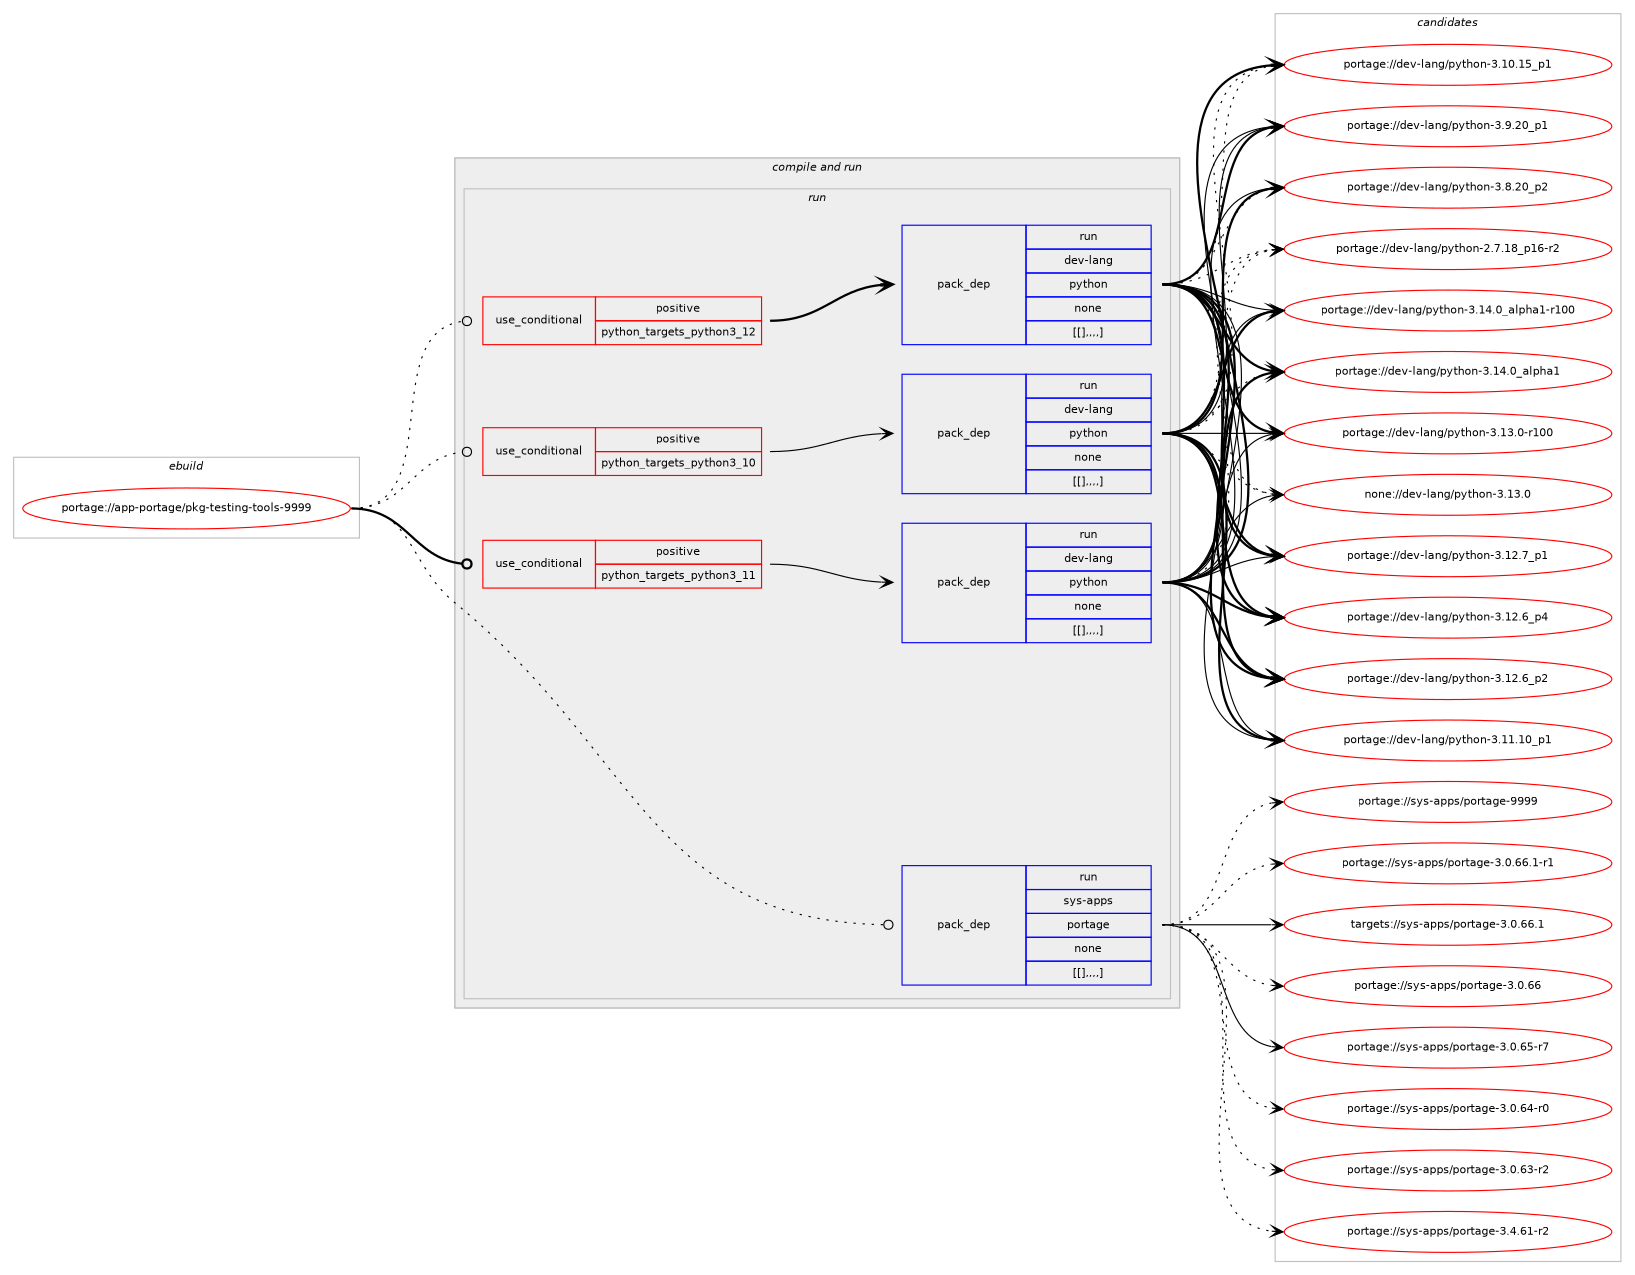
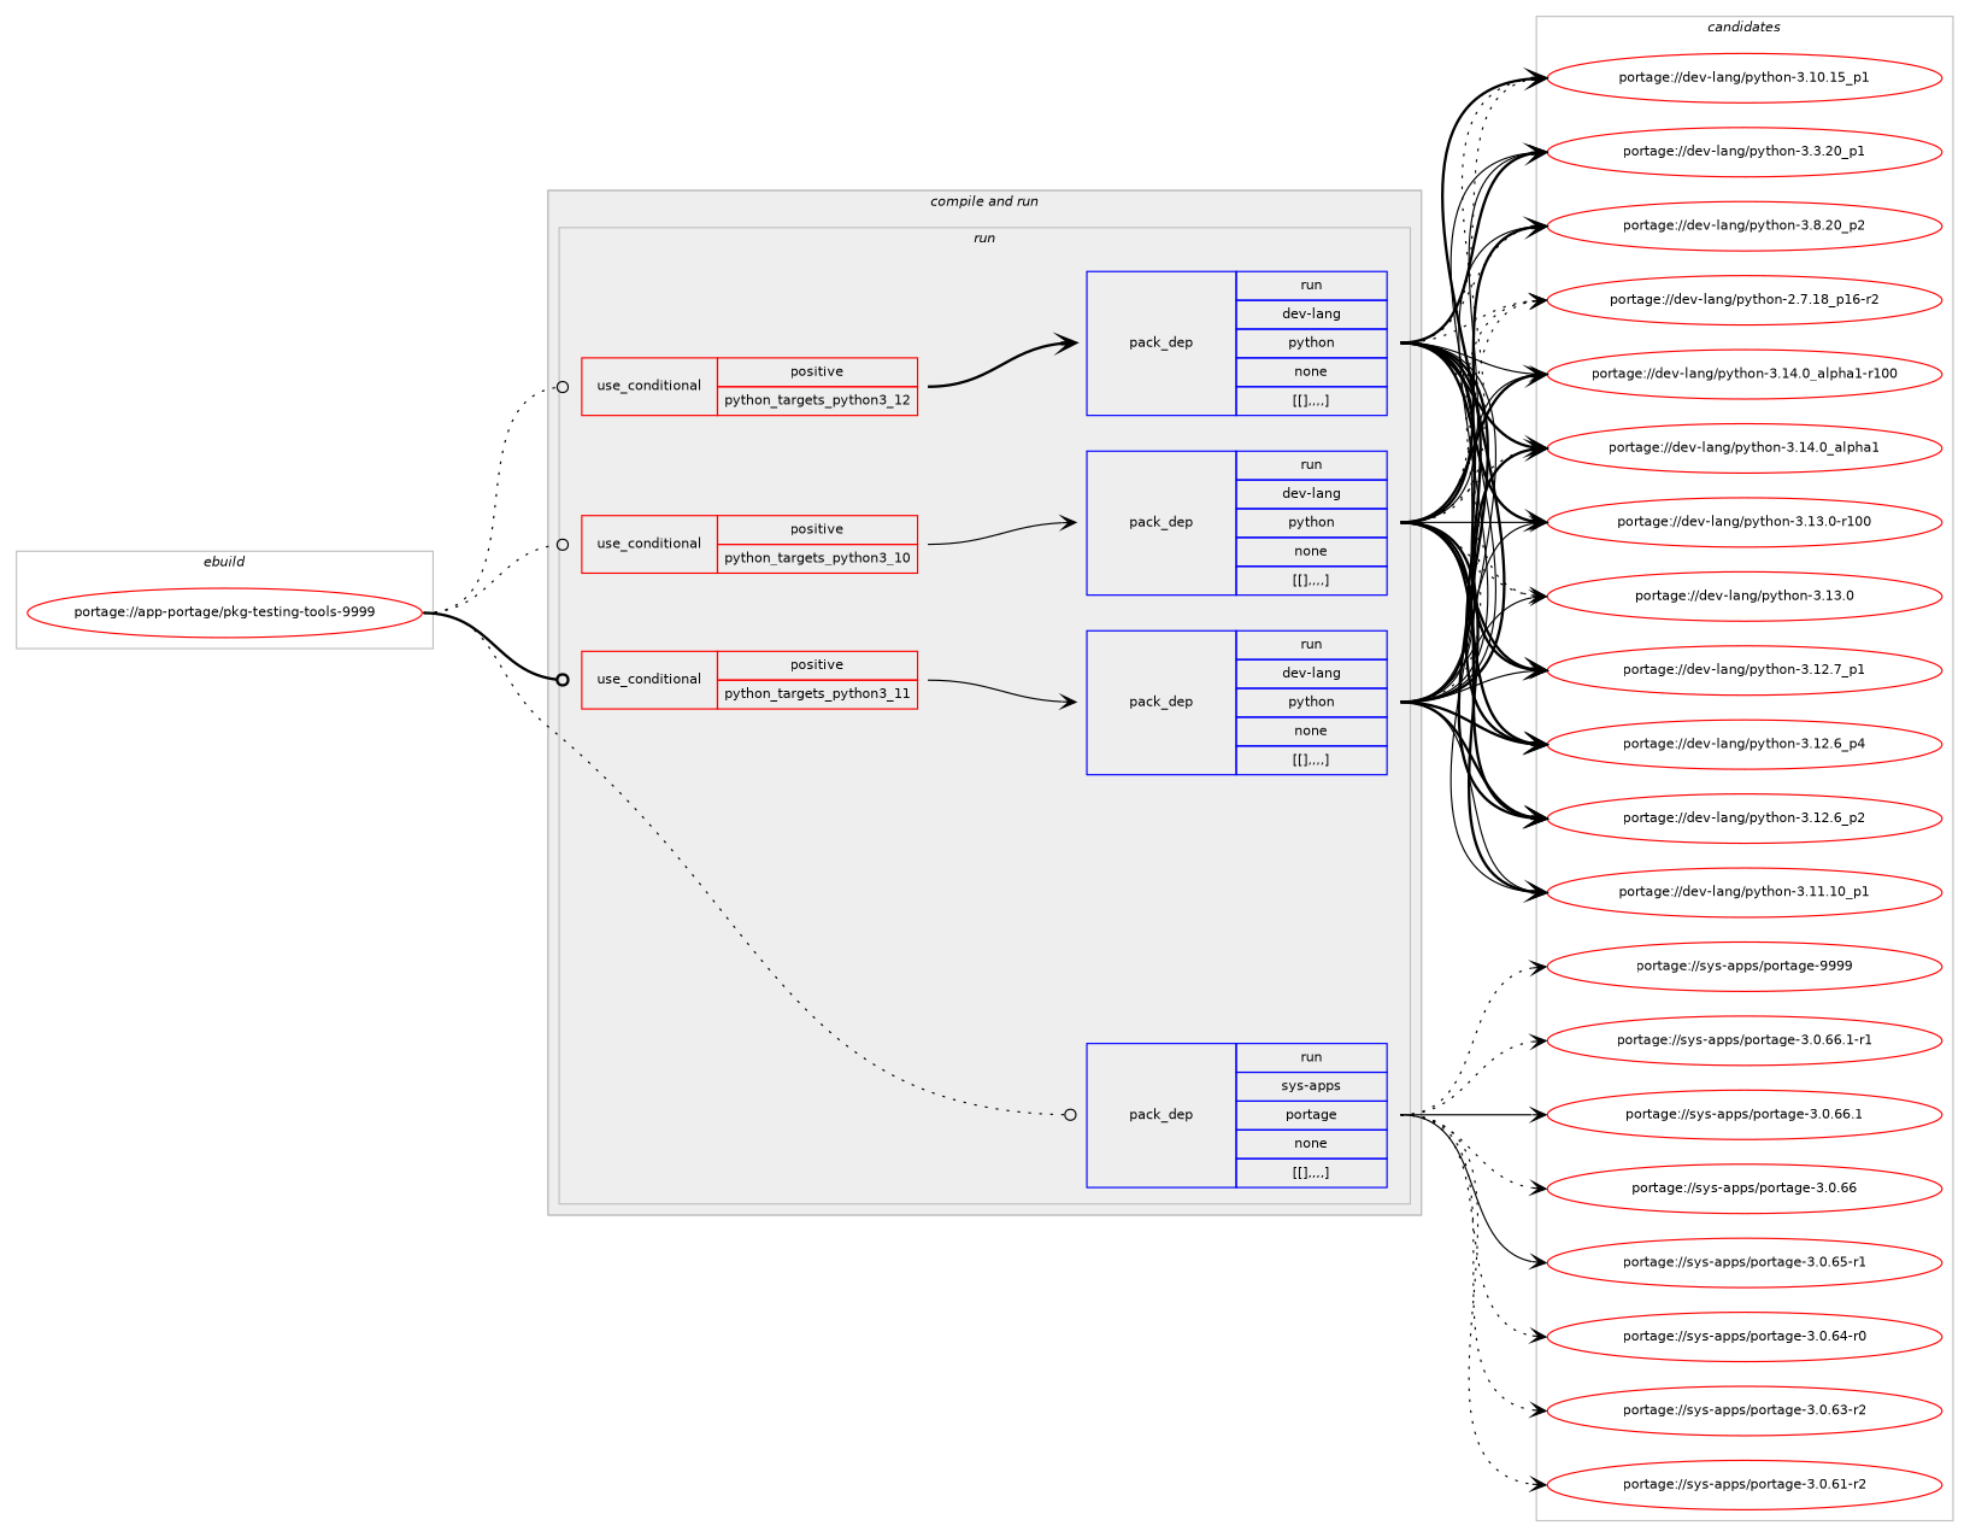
  digraph {
    compound=true
    concentrate=true
    fontname=Helvetica
    fontsize=10
    newrank=true
    rankdir=LR
    ranksep=1.5
    node [color=red fontname=Helvetica fontsize=10]
    edge [arrowhead=vee headport=w style=dotted tailport=e weight=100]
    n1 [label="portage://app-portage/pkg-testing-tools-9999" width=4]
    n2 [color=blue label=<<TABLE BORDER="0" CELLBORDER="1" CELLSPACING="0" CELLPADDING="4" WIDTH="220"><TR><TD ROWSPAN="6" CELLPADDING="30">pack_dep</TD></TR><TR><TD WIDTH="110">run</TD></TR><TR><TD>dev-lang</TD></TR><TR><TD>python</TD></TR><TR><TD>none</TD></TR><TR><TD>[[],,,,]</TD></TR></TABLE>> shape=none]
    n3 [label=<<TABLE BORDER="0" CELLBORDER="1" CELLSPACING="0" CELLPADDING="4"><TR><TD ROWSPAN="3" CELLPADDING="10">use_conditional</TD></TR><TR><TD>positive</TD></TR><TR><TD>python_targets_python3_10</TD></TR></TABLE>> shape=none]
    n4 [color=blue label=<<TABLE BORDER="0" CELLBORDER="1" CELLSPACING="0" CELLPADDING="4" WIDTH="220"><TR><TD ROWSPAN="6" CELLPADDING="30">pack_dep</TD></TR><TR><TD WIDTH="110">run</TD></TR><TR><TD>dev-lang</TD></TR><TR><TD>python</TD></TR><TR><TD>none</TD></TR><TR><TD>[[],,,,]</TD></TR></TABLE>> shape=none]
    n5 [label=<<TABLE BORDER="0" CELLBORDER="1" CELLSPACING="0" CELLPADDING="4"><TR><TD ROWSPAN="3" CELLPADDING="10">use_conditional</TD></TR><TR><TD>positive</TD></TR><TR><TD>python_targets_python3_11</TD></TR></TABLE>> shape=none]
    n6 [color=blue label=<<TABLE BORDER="0" CELLBORDER="1" CELLSPACING="0" CELLPADDING="4" WIDTH="220"><TR><TD ROWSPAN="6" CELLPADDING="30">pack_dep</TD></TR><TR><TD WIDTH="110">run</TD></TR><TR><TD>dev-lang</TD></TR><TR><TD>python</TD></TR><TR><TD>none</TD></TR><TR><TD>[[],,,,]</TD></TR></TABLE>> shape=none]
    n7 [label=<<TABLE BORDER="0" CELLBORDER="1" CELLSPACING="0" CELLPADDING="4"><TR><TD ROWSPAN="3" CELLPADDING="10">use_conditional</TD></TR><TR><TD>positive</TD></TR><TR><TD>python_targets_python3_12</TD></TR></TABLE>> shape=none]
    n8 [color=blue label=<<TABLE BORDER="0" CELLBORDER="1" CELLSPACING="0" CELLPADDING="4" WIDTH="220"><TR><TD ROWSPAN="6" CELLPADDING="30">pack_dep</TD></TR><TR><TD WIDTH="110">run</TD></TR><TR><TD>sys-apps</TD></TR><TR><TD>portage</TD></TR><TR><TD>none</TD></TR><TR><TD>[[],,,,]</TD></TR></TABLE>> shape=none]
    n9 [label="portage://dev-lang/python-3.14.0_alpha1-r100" width=4]
    n10 [label="portage://dev-lang/python-3.14.0_alpha1" width=4]
    n11 [label="portage://dev-lang/python-3.13.0-r100" width=4]
-   n12 [label="none://dev-lang/python-3.13.0" width=4]
+   n12 [label="portage://dev-lang/python-3.13.0" width=4]
    n13 [label="portage://dev-lang/python-3.12.7_p1" width=4]
    n14 [label="portage://dev-lang/python-3.12.6_p4" width=4]
    n15 [label="portage://dev-lang/python-3.12.6_p2" width=4]
    n16 [label="portage://dev-lang/python-3.11.10_p1" width=4]
    n17 [label="portage://dev-lang/python-3.10.15_p1" width=4]
-   n18 [label="portage://dev-lang/python-3.9.20_p1" width=4]
+   n18 [label="portage://dev-lang/python-3.3.20_p1" width=4]
    n19 [label="portage://dev-lang/python-3.8.20_p2" width=4]
    n20 [label="portage://dev-lang/python-2.7.18_p16-r2" width=4]
    n21 [label="portage://sys-apps/portage-9999" width=4]
    n22 [label="portage://sys-apps/portage-3.0.66.1-r1" width=4]
-   n23 [label="targets://sys-apps/portage-3.0.66.1" width=4]
+   n23 [label="portage://sys-apps/portage-3.0.66.1" width=4]
    n24 [label="portage://sys-apps/portage-3.0.66" width=4]
-   n25 [label="portage://sys-apps/portage-3.0.65-r7" width=4]
+   n25 [label="portage://sys-apps/portage-3.0.65-r1" width=4]
    n26 [label="portage://sys-apps/portage-3.0.64-r0" width=4]
    n27 [label="portage://sys-apps/portage-3.0.63-r2" width=4]
-   n28 [label="portage://sys-apps/portage-3.4.61-r2" width=4]
+   n28 [label="portage://sys-apps/portage-3.0.61-r2" width=4]
    subgraph cluster_1 {
      color=gray
      label=<<i>ebuild</i>>
      n1
    }
    subgraph cluster_2 {
      color=gray
      label=<<i>dependencies</i>>
      subgraph cluster_3 {
        color=gray
        fillcolor="#eeeeee"
        label=<<i>compile</i>>
        style=filled
      }
      subgraph cluster_4 {
        color=gray
        fillcolor="#eeeeee"
        label=<<i>compile and run</i>>
        style=filled
      }
      subgraph cluster_5 {
        color=gray
        fillcolor="#eeeeee"
        label=<<i>run</i>>
        style=filled
        subgraph sub_6 {
          color=gray
          fillcolor="#eeeeee"
          label=<<i>run</i>>
          style=filled
          n3
          subgraph sub_7 {
            color=gray
            fillcolor="#eeeeee"
            label=<<i>run</i>>
            style=filled
            n2
          }
        }
        subgraph sub_8 {
          color=gray
          fillcolor="#eeeeee"
          label=<<i>run</i>>
          style=filled
          n5
          subgraph sub_9 {
            color=gray
            fillcolor="#eeeeee"
            label=<<i>run</i>>
            style=filled
            n4
          }
        }
        subgraph sub_10 {
          color=gray
          fillcolor="#eeeeee"
          label=<<i>run</i>>
          style=filled
          n7
          subgraph sub_11 {
            color=gray
            fillcolor="#eeeeee"
            label=<<i>run</i>>
            style=filled
            n6
          }
        }
        subgraph sub_12 {
          color=gray
          fillcolor="#eeeeee"
          label=<<i>run</i>>
          style=filled
          n8
        }
      }
    }
    subgraph cluster_13 {
      color=gray
      label=<<i>candidates</i>>
      rank=same
      subgraph sub_14 {
        color=black
        label=<<i>candidates</i>>
        nodesep=1
        rank=same
        n9
        n10
        n11
        n12
        n13
        n14
        n15
        n16
        n17
        n18
        n19
        n20
      }
      subgraph sub_15 {
        color=black
        label=<<i>candidates</i>>
        nodesep=1
        rank=same
        n9
        n10
        n11
        n12
        n13
        n14
        n15
        n16
        n17
        n18
        n19
        n20
      }
      subgraph sub_16 {
        color=black
        label=<<i>candidates</i>>
        nodesep=1
        rank=same
        n9
        n10
        n11
        n12
        n13
        n14
        n15
        n16
        n17
        n18
        n19
        n20
      }
      subgraph sub_17 {
        color=black
        label=<<i>candidates</i>>
        nodesep=1
        rank=same
        n21
        n22
        n23
        n24
        n25
        n26
        n27
        n28
      }
    }
    n1 -> n3 [arrowhead=odot weight=20]
    n1 -> n5 [arrowhead=odot style=bold weight=20]
    n1 -> n7 [arrowhead=odot weight=20]
    n1 -> n8 [arrowhead=odot weight=20]
    n2 -> n9 [style=bold]
    n2 -> n10
    n2 -> n11 [style=solid]
    n2 -> n12
    n2 -> n13 [style=bold]
    n2 -> n14 [style=bold]
    n2 -> n15 [style=bold]
    n2 -> n16 [style=bold]
    n2 -> n17
    n2 -> n18 [style=solid]
    n2 -> n19 [style=bold]
    n2 -> n20
    n3 -> n2 [style=solid weight=20]
    n4 -> n9 [style=solid]
    n4 -> n10 [style=bold]
    n4 -> n11 [style=solid]
    n4 -> n12 [style=solid]
    n4 -> n13 [style=solid]
    n4 -> n14 [style=bold]
    n4 -> n15 [style=bold]
    n4 -> n16 [style=solid]
    n4 -> n17 [style=bold]
    n4 -> n18 [style=solid]
    n4 -> n19 [style=solid]
    n4 -> n20
    n5 -> n4 [style=solid weight=20]
    n6 -> n9 [style=solid]
    n6 -> n10 [style=bold]
    n6 -> n11 [style=bold]
    n6 -> n12
    n6 -> n13 [style=bold]
    n6 -> n14 [style=bold]
    n6 -> n15 [style=bold]
    n6 -> n16 [style=solid]
    n6 -> n17
    n6 -> n18 [style=bold]
    n6 -> n19
    n6 -> n20
    n7 -> n6 [style=bold weight=20]
    n8 -> n21
    n8 -> n22
    n8 -> n23 [style=solid]
    n8 -> n24
    n8 -> n25 [style=solid]
    n8 -> n26
    n8 -> n27
    n8 -> n28
  }
